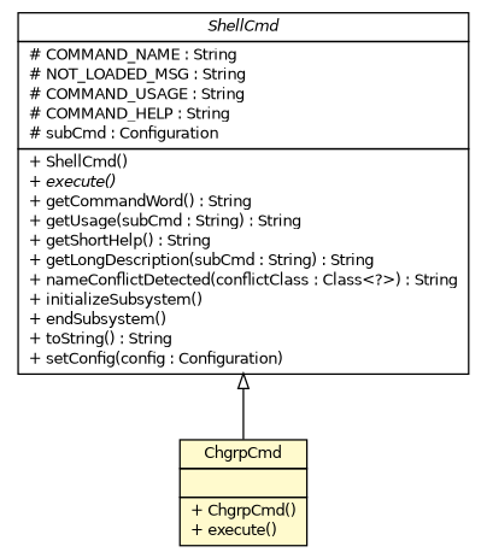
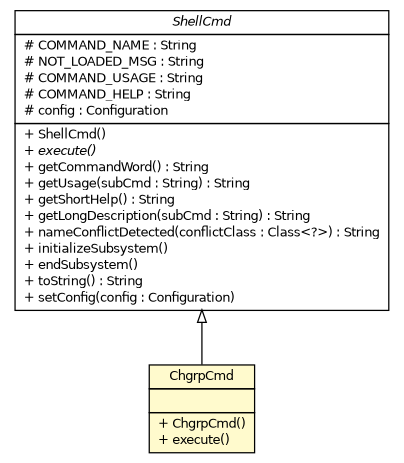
  digraph {
    nodesep=0.25
    ranksep=0.5
    node [fontcolor=black fontname=Helvetica fontsize=10.0 shape=plaintext]
-   n1 [label=<<table title="sorcer.tools.shell.ShellCmd" border="0" cellborder="1" cellspacing="0" cellpadding="2" port="p" href="../ShellCmd.html"> 		<tr><td><table border="0" cellspacing="0" cellpadding="1"> <tr><td align="center" balign="center"><font face="Helvetica-Oblique"> ShellCmd </font></td></tr> 		</table></td></tr> 		<tr><td><table border="0" cellspacing="0" cellpadding="1"> <tr><td align="left" balign="left"> # COMMAND_NAME : String </td></tr> <tr><td align="left" balign="left"> # NOT_LOADED_MSG : String </td></tr> <tr><td align="left" balign="left"> # COMMAND_USAGE : String </td></tr> <tr><td align="left" balign="left"> # COMMAND_HELP : String </td></tr> <tr><td align="left" balign="left"> # subCmd : Configuration </td></tr> 		</table></td></tr> 		<tr><td><table border="0" cellspacing="0" cellpadding="1"> <tr><td align="left" balign="left"> + ShellCmd() </td></tr> <tr><td align="left" balign="left"><font face="Helvetica-Oblique" point-size="10.0"> + execute() </font></td></tr> <tr><td align="left" balign="left"> + getCommandWord() : String </td></tr> <tr><td align="left" balign="left"> + getUsage(subCmd : String) : String </td></tr> <tr><td align="left" balign="left"> + getShortHelp() : String </td></tr> <tr><td align="left" balign="left"> + getLongDescription(subCmd : String) : String </td></tr> <tr><td align="left" balign="left"> + nameConflictDetected(conflictClass : Class&lt;?&gt;) : String </td></tr> <tr><td align="left" balign="left"> + initializeSubsystem() </td></tr> <tr><td align="left" balign="left"> + endSubsystem() </td></tr> <tr><td align="left" balign="left"> + toString() : String </td></tr> <tr><td align="left" balign="left"> + setConfig(config : Configuration) </td></tr> 		</table></td></tr> 		</table>>]
+   n1 [label=<<table title="sorcer.tools.shell.ShellCmd" border="0" cellborder="1" cellspacing="0" cellpadding="2" port="p" href="../ShellCmd.html"> 		<tr><td><table border="0" cellspacing="0" cellpadding="1"> <tr><td align="center" balign="center"><font face="Helvetica-Oblique"> ShellCmd </font></td></tr> 		</table></td></tr> 		<tr><td><table border="0" cellspacing="0" cellpadding="1"> <tr><td align="left" balign="left"> # COMMAND_NAME : String </td></tr> <tr><td align="left" balign="left"> # NOT_LOADED_MSG : String </td></tr> <tr><td align="left" balign="left"> # COMMAND_USAGE : String </td></tr> <tr><td align="left" balign="left"> # COMMAND_HELP : String </td></tr> <tr><td align="left" balign="left"> # config : Configuration </td></tr> 		</table></td></tr> 		<tr><td><table border="0" cellspacing="0" cellpadding="1"> <tr><td align="left" balign="left"> + ShellCmd() </td></tr> <tr><td align="left" balign="left"><font face="Helvetica-Oblique" point-size="10.0"> + execute() </font></td></tr> <tr><td align="left" balign="left"> + getCommandWord() : String </td></tr> <tr><td align="left" balign="left"> + getUsage(subCmd : String) : String </td></tr> <tr><td align="left" balign="left"> + getShortHelp() : String </td></tr> <tr><td align="left" balign="left"> + getLongDescription(subCmd : String) : String </td></tr> <tr><td align="left" balign="left"> + nameConflictDetected(conflictClass : Class&lt;?&gt;) : String </td></tr> <tr><td align="left" balign="left"> + initializeSubsystem() </td></tr> <tr><td align="left" balign="left"> + endSubsystem() </td></tr> <tr><td align="left" balign="left"> + toString() : String </td></tr> <tr><td align="left" balign="left"> + setConfig(config : Configuration) </td></tr> 		</table></td></tr> 		</table>>]
    n2 [label=<<table title="sorcer.tools.shell.cmds.ChgrpCmd" border="0" cellborder="1" cellspacing="0" cellpadding="2" port="p" bgcolor="lemonChiffon" href="./ChgrpCmd.html"> 		<tr><td><table border="0" cellspacing="0" cellpadding="1"> <tr><td align="center" balign="center"> ChgrpCmd </td></tr> 		</table></td></tr> 		<tr><td><table border="0" cellspacing="0" cellpadding="1"> <tr><td align="left" balign="left">  </td></tr> 		</table></td></tr> 		<tr><td><table border="0" cellspacing="0" cellpadding="1"> <tr><td align="left" balign="left"> + ChgrpCmd() </td></tr> <tr><td align="left" balign="left"> + execute() </td></tr> 		</table></td></tr> 		</table>>]
    n1 -> n2 [arrowtail=empty dir=back fontname=Helvetica fontsize=10 headport=p labelfontname=Helvetica labelfontsize=10 tailport=p]
  }
